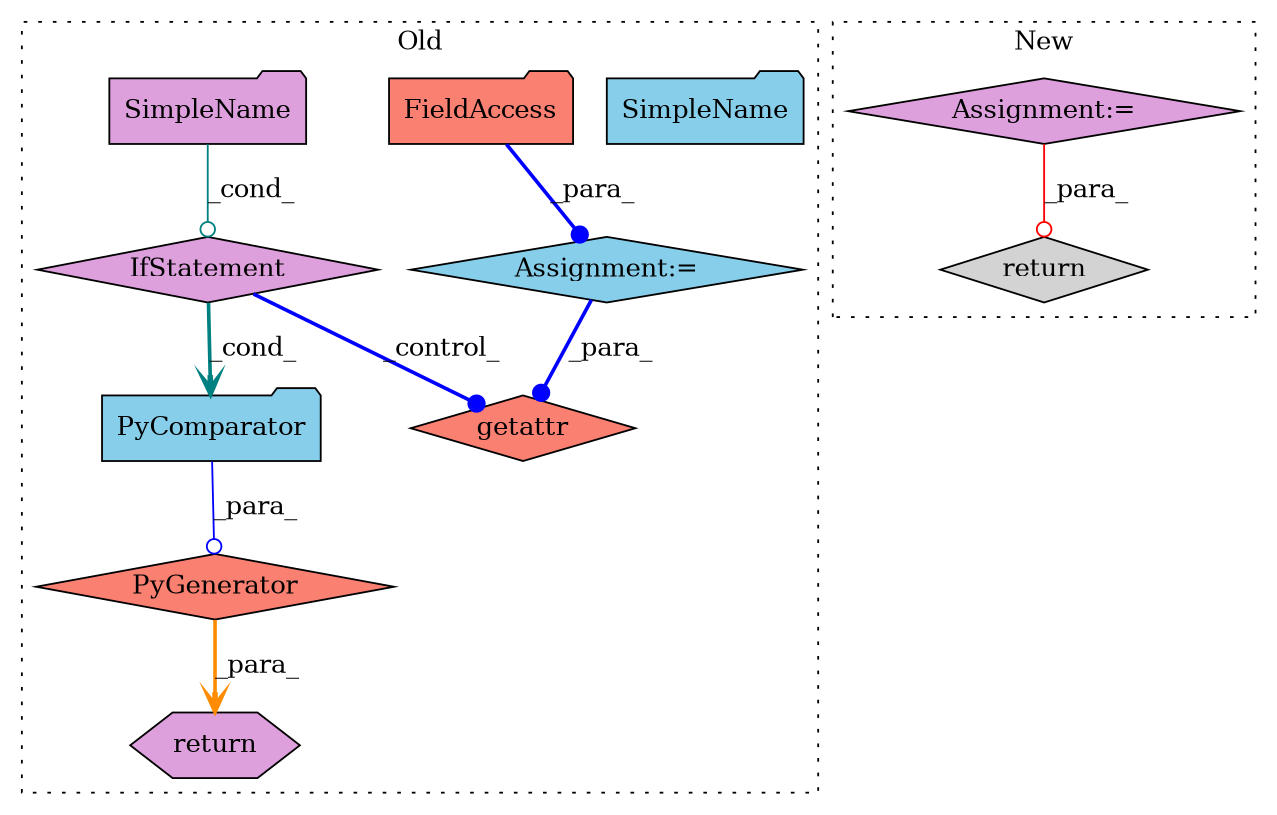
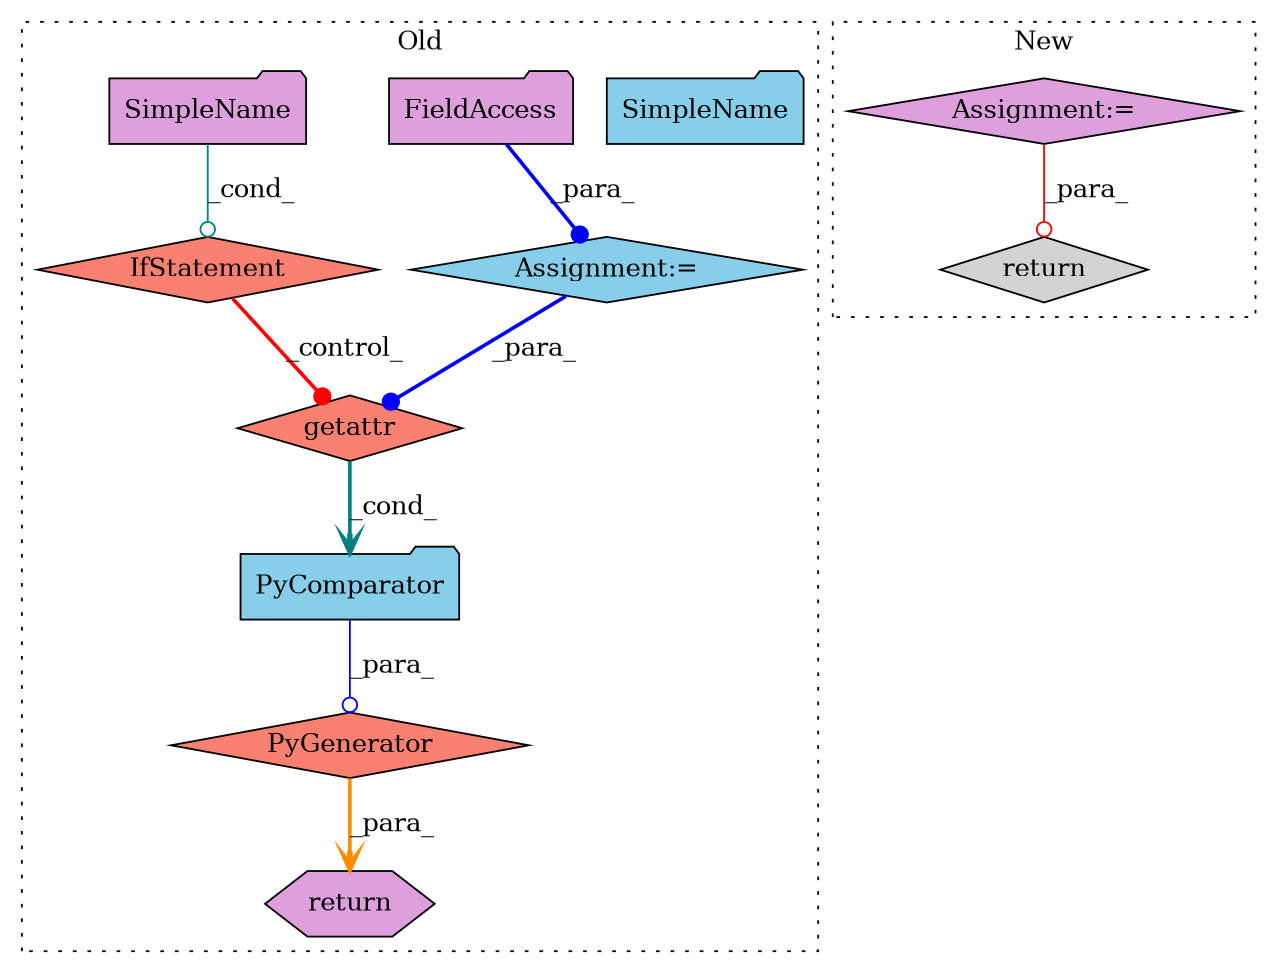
  digraph {
    node [a=41 fillcolor=plum l=30 s=3682 shape=diamond style=filled]
    edge [arrowhead=dot color=blue style=bold]
    n1 [a=32 fillcolor=salmon l="8,1" label=getattr s="3605,3619"]
    n2 [l=7 label=return s=3572 shape=hexagon]
    n3 [a=7 fillcolor=skyblue label="Assignment:="]
-   n4 [a=25 label=IfStatement]
+   n4 [a=25 fillcolor=salmon label=IfStatement]
    n5 [a=42 fillcolor=skyblue l=5 label=SimpleName s=3707 shape=folder]
    n6 [a=113 fillcolor=skyblue label=PyComparator shape=folder]
-   n7 [a=22 fillcolor=salmon l=14 label=FieldAccess s=3689 shape=folder]
+   n7 [a=22 l=14 label=FieldAccess s=3689 shape=folder]
    n8 [a=107 fillcolor=salmon l=125 label=PyGenerator s=3593]
    n9 [a=42 l=5 label=SimpleName s=3707 shape=folder]
    n10 [fillcolor=lightgrey l=7 label=return s=3661]
    n11 [a=7 l=1 label="Assignment:=" s=3600]
    subgraph cluster_1 {
      label=Old
      style=dotted
      n1
      n2
      n3
      n4
      n5
      n6
      n7
      n8
      n9
    }
    subgraph cluster_2 {
      label=New
      style=dotted
      n10
      n11
    }
-   n4 -> n6 [arrowhead=vee color=teal label=_cond_]
+   n1 -> n6 [arrowhead=vee color=teal label=_cond_]
    n3 -> n1 [label=_para_]
-   n4 -> n1 [label=_control_]
+   n4 -> n1 [color=red label=_control_]
    n6 -> n8 [arrowhead=odot label=_para_ style=solid]
    n7 -> n3 [label=_para_]
    n8 -> n2 [arrowhead=vee color=darkorange label=_para_]
    n9 -> n4 [arrowhead=odot color=teal label=_cond_ style=solid]
    n11 -> n10 [arrowhead=odot color=red label=_para_ style=solid]
  }
